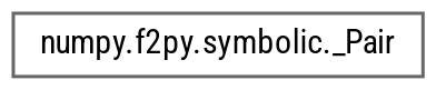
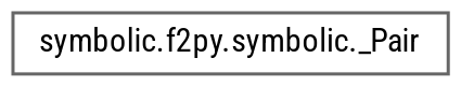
  digraph {
    rankdir=LR
    fontname="Roboto Condensed"
-   n1 [color=grey40 fillcolor=white fontname="Roboto Condensed" fontsize=10 height=0.2 label="numpy.f2py.symbolic._Pair" shape=box style=filled width=0.4]
+   n1 [color=grey40 fillcolor=white fontname="Roboto Condensed" fontsize=10 height=0.2 label="symbolic.f2py.symbolic._Pair" shape=box style=filled width=0.4]
  }
